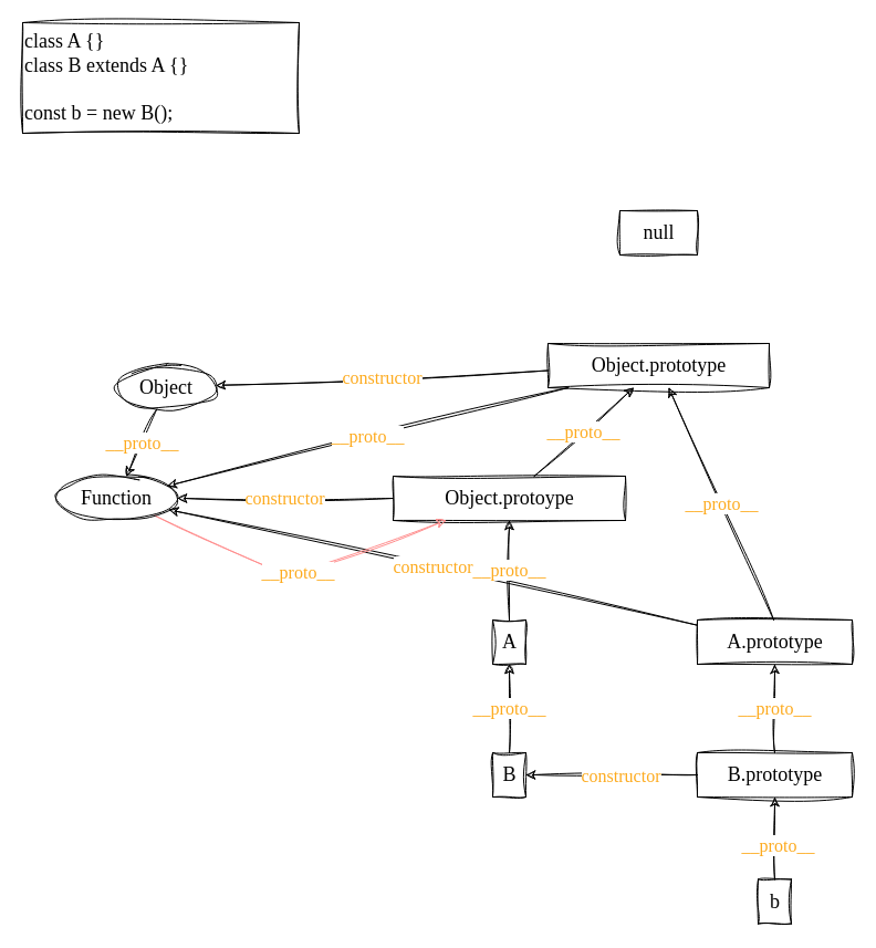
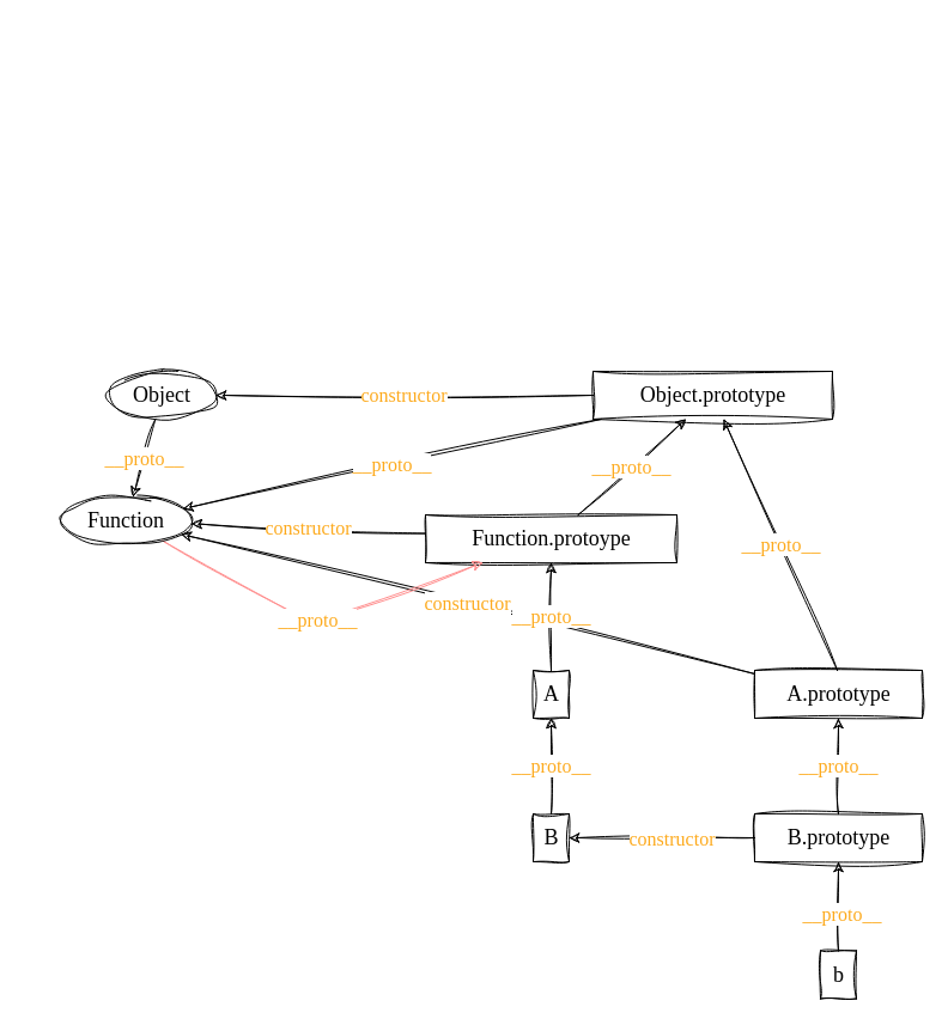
  <mxCell id="0" />
  <mxCell id="1" parent="0" />
- <mxCell id="2" value="class A {}&#10;class B extends A {}&#10;&#10;const b = new B();" style="text;whiteSpace=wrap;fontSize=18;fontFamily=Lucida Console;strokeColor=default;sketch=1;curveFitting=1;jiggle=2;" parent="1" vertex="1"><mxGeometry x="20" y="20" width="250" height="100" as="geometry" /></mxCell>
  <mxCell id="3" value="" style="edgeStyle=orthogonalEdgeStyle;rounded=0;orthogonalLoop=1;jettySize=auto;html=1;fontSize=16;fontFamily=Lucida Console;fontColor=#FDAA1D;sketch=1;curveFitting=1;jiggle=2;" edge="1" parent="1" source="5" target="9"><mxGeometry relative="1" as="geometry" /></mxCell>
  <mxCell id="4" value="__proto__" style="edgeLabel;html=1;align=center;verticalAlign=middle;resizable=0;points=[];fontSize=16;fontFamily=Lucida Console;fontColor=#FDAA1D;" vertex="1" connectable="0" parent="3"><mxGeometry x="-0.175" y="-2" relative="1" as="geometry"><mxPoint as="offset" /></mxGeometry></mxCell>
  <mxCell id="5" value="b" style="text;html=1;align=center;verticalAlign=middle;resizable=0;points=[];autosize=1;strokeColor=default;fillColor=none;fontSize=18;fontFamily=Lucida Console;sketch=1;curveFitting=1;jiggle=2;" vertex="1" parent="1"><mxGeometry x="685" y="794.5" width="30" height="40" as="geometry" /></mxCell>
  <mxCell id="6" value="" style="edgeStyle=orthogonalEdgeStyle;rounded=0;orthogonalLoop=1;jettySize=auto;html=1;fontSize=16;fontFamily=Lucida Console;fontColor=#FDAA1D;sketch=1;curveFitting=1;jiggle=2;" edge="1" parent="1" source="9" target="11"><mxGeometry relative="1" as="geometry" /></mxCell>
  <mxCell id="7" value="constructor" style="edgeLabel;html=1;align=center;verticalAlign=middle;resizable=0;points=[];fontSize=16;fontFamily=Lucida Console;fontColor=#FDAA1D;" vertex="1" connectable="0" parent="6"><mxGeometry x="0.075" relative="1" as="geometry"><mxPoint x="13" as="offset" /></mxGeometry></mxCell>
  <mxCell id="8" value="__proto__" style="edgeStyle=none;rounded=0;orthogonalLoop=1;jettySize=auto;html=1;elbow=vertical;fontSize=16;fontFamily=Lucida Console;fontColor=#FDAA1D;sketch=1;curveFitting=1;jiggle=2;" edge="1" parent="1" source="9" target="14"><mxGeometry relative="1" as="geometry" /></mxCell>
  <mxCell id="9" value="B.prototype" style="text;html=1;align=center;verticalAlign=middle;resizable=0;points=[];autosize=1;strokeColor=default;fillColor=none;fontSize=18;fontFamily=Lucida Console;sketch=1;curveFitting=1;jiggle=2;" vertex="1" parent="1"><mxGeometry x="630" y="680" width="140" height="40" as="geometry" /></mxCell>
  <mxCell id="10" value="__proto__" style="edgeStyle=none;rounded=0;orthogonalLoop=1;jettySize=auto;html=1;elbow=vertical;fontSize=16;fontFamily=Lucida Console;fontColor=#FDAA1D;sketch=1;curveFitting=1;jiggle=2;" edge="1" parent="1" source="11" target="16"><mxGeometry relative="1" as="geometry" /></mxCell>
  <mxCell id="11" value="B" style="text;html=1;align=center;verticalAlign=middle;resizable=0;points=[];autosize=1;strokeColor=default;fillColor=none;fontSize=18;fontFamily=Lucida Console;sketch=1;curveFitting=1;jiggle=2;" vertex="1" parent="1"><mxGeometry x="445" y="680" width="30" height="40" as="geometry" /></mxCell>
  <mxCell id="12" value="constructor" style="rounded=0;orthogonalLoop=1;jettySize=auto;html=1;elbow=vertical;fontSize=16;fontFamily=Lucida Console;fontColor=#FDAA1D;sketch=1;curveFitting=1;jiggle=2;" edge="1" parent="1" source="14" target="26"><mxGeometry relative="1" as="geometry" /></mxCell>
  <mxCell id="13" value="__proto__" style="rounded=0;orthogonalLoop=1;jettySize=auto;html=1;elbow=vertical;fontSize=16;fontFamily=Lucida Console;fontColor=#FDAA1D;sketch=1;curveFitting=1;jiggle=2;exitX=0.493;exitY=0;exitDx=0;exitDy=0;exitPerimeter=0;" edge="1" parent="1" source="14" target="22"><mxGeometry relative="1" as="geometry"><mxPoint x="1085.005" y="685" as="sourcePoint" /></mxGeometry></mxCell>
  <mxCell id="14" value="A.prototype" style="text;html=1;align=center;verticalAlign=middle;resizable=0;points=[];autosize=1;strokeColor=default;fillColor=none;fontSize=18;fontFamily=Lucida Console;sketch=1;curveFitting=1;jiggle=2;" vertex="1" parent="1"><mxGeometry x="630" y="560" width="140" height="40" as="geometry" /></mxCell>
  <mxCell id="15" value="__proto__" style="edgeStyle=none;rounded=0;orthogonalLoop=1;jettySize=auto;html=1;elbow=vertical;fontSize=16;fontFamily=Lucida Console;fontColor=#FDAA1D;sketch=1;curveFitting=1;jiggle=2;" edge="1" parent="1" source="16" target="19"><mxGeometry relative="1" as="geometry" /></mxCell>
  <mxCell id="16" value="A" style="text;html=1;align=center;verticalAlign=middle;resizable=0;points=[];autosize=1;strokeColor=default;fillColor=none;fontSize=18;fontFamily=Lucida Console;sketch=1;curveFitting=1;jiggle=2;" vertex="1" parent="1"><mxGeometry x="445" y="560" width="30" height="40" as="geometry" /></mxCell>
  <mxCell id="17" value="__proto__" style="edgeStyle=none;rounded=0;orthogonalLoop=1;jettySize=auto;html=1;elbow=vertical;fontSize=16;fontFamily=Lucida Console;fontColor=#FDAA1D;sketch=1;curveFitting=1;jiggle=2;" edge="1" parent="1" source="19" target="22"><mxGeometry relative="1" as="geometry"><mxPoint x="1189" y="470" as="sourcePoint" /></mxGeometry></mxCell>
  <mxCell id="18" value="constructor" style="edgeStyle=none;rounded=0;orthogonalLoop=1;jettySize=auto;html=1;elbow=vertical;fontSize=16;fontFamily=Lucida Console;fontColor=#FDAA1D;sketch=1;curveFitting=1;jiggle=2;" edge="1" parent="1" source="19" target="26"><mxGeometry relative="1" as="geometry" /></mxCell>
- <mxCell id="19" value="Object.protoype" style="text;html=1;align=center;verticalAlign=middle;resizable=0;points=[];autosize=1;strokeColor=default;fillColor=none;fontSize=18;fontFamily=Lucida Console;sketch=1;curveFitting=1;jiggle=2;" vertex="1" parent="1"><mxGeometry x="355" y="430" width="210" height="40" as="geometry" /></mxCell>
+ <mxCell id="19" value="Function.protoype" style="text;html=1;align=center;verticalAlign=middle;resizable=0;points=[];autosize=1;strokeColor=default;fillColor=none;fontSize=18;fontFamily=Lucida Console;sketch=1;curveFitting=1;jiggle=2;" vertex="1" parent="1"><mxGeometry x="355" y="430" width="210" height="40" as="geometry" /></mxCell>
  <mxCell id="20" value="constructor" style="edgeStyle=none;rounded=0;orthogonalLoop=1;jettySize=auto;html=1;elbow=vertical;fontSize=16;fontFamily=Lucida Console;fontColor=#FDAA1D;sketch=1;curveFitting=1;jiggle=2;" edge="1" parent="1" source="22" target="24"><mxGeometry relative="1" as="geometry" /></mxCell>
  <mxCell id="21" value="__proto__" style="edgeStyle=none;rounded=0;orthogonalLoop=1;jettySize=auto;html=1;elbow=vertical;fontSize=16;fontFamily=Lucida Console;fontColor=#FDAA1D;sketch=1;curveFitting=1;jiggle=2;" edge="1" parent="1" source="22" target="26"><mxGeometry relative="1" as="geometry" /></mxCell>
  <mxCell id="22" value="Object.prototype" style="text;html=1;align=center;verticalAlign=middle;resizable=0;points=[];autosize=1;strokeColor=default;fillColor=none;fontSize=18;fontFamily=Lucida Console;sketch=1;curveFitting=1;jiggle=2;" vertex="1" parent="1"><mxGeometry x="495" y="310" width="200" height="40" as="geometry" /></mxCell>
  <mxCell id="23" value="__proto__" style="edgeStyle=none;rounded=0;orthogonalLoop=1;jettySize=auto;html=1;elbow=vertical;fontSize=16;fontFamily=Lucida Console;fontColor=#FDAA1D;sketch=1;curveFitting=1;jiggle=2;" edge="1" parent="1" source="24" target="26"><mxGeometry relative="1" as="geometry" /></mxCell>
- <mxCell id="24" value="Object" style="html=1;align=center;verticalAlign=middle;resizable=0;autosize=1;strokeColor=default;fillColor=none;fontSize=18;fontFamily=Lucida Console;sketch=1;curveFitting=1;jiggle=2;shape=ellipse;perimeter=ellipsePerimeter;whiteSpace=wrap;aspect=fixed;" vertex="1" parent="1"><mxGeometry x="105" y="330" width="90" height="40" as="geometry" /></mxCell>
+ <mxCell id="24" value="Object" style="html=1;align=center;verticalAlign=middle;resizable=0;autosize=1;strokeColor=default;fillColor=none;fontSize=18;fontFamily=Lucida Console;sketch=1;curveFitting=1;jiggle=2;shape=ellipse;perimeter=ellipsePerimeter;whiteSpace=wrap;aspect=fixed;" vertex="1" parent="1"><mxGeometry x="90" y="310" width="90" height="40" as="geometry" /></mxCell>
  <mxCell id="25" value="__proto__" style="edgeStyle=none;rounded=0;orthogonalLoop=1;jettySize=auto;html=1;elbow=vertical;fontSize=16;fontFamily=Lucida Console;fontColor=#FDAA1D;sketch=1;curveFitting=1;jiggle=2;strokeColor=#FF8F8F;" edge="1" parent="1" source="26" target="19"><mxGeometry relative="1" as="geometry"><Array as="points"><mxPoint x="260" y="520" /></Array></mxGeometry></mxCell>
- <mxCell id="26" value="Function" style="html=1;align=center;verticalAlign=middle;resizable=0;autosize=1;strokeColor=default;fillColor=none;fontSize=18;fontFamily=Lucida Console;sketch=1;curveFitting=1;jiggle=2;shape=ellipse;perimeter=ellipsePerimeter;whiteSpace=wrap;aspect=fixed;" vertex="1" parent="1"><mxGeometry x="50" y="430" width="110" height="40" as="geometry" /></mxCell>
- <mxCell id="27" value="null" style="text;html=1;align=center;verticalAlign=middle;resizable=0;points=[];autosize=1;strokeColor=default;fillColor=none;fontSize=18;fontFamily=Lucida Console;sketch=1;curveFitting=1;jiggle=2;" vertex="1" parent="1"><mxGeometry x="560" y="190" width="70" height="40" as="geometry" /></mxCell>
+ <mxCell id="26" value="Function" style="html=1;align=center;verticalAlign=middle;resizable=0;autosize=1;strokeColor=default;fillColor=none;fontSize=18;fontFamily=Lucida Console;sketch=1;curveFitting=1;jiggle=2;shape=ellipse;perimeter=ellipsePerimeter;whiteSpace=wrap;aspect=fixed;" vertex="1" parent="1"><mxGeometry x="50" y="415" width="110" height="40" as="geometry" /></mxCell>
